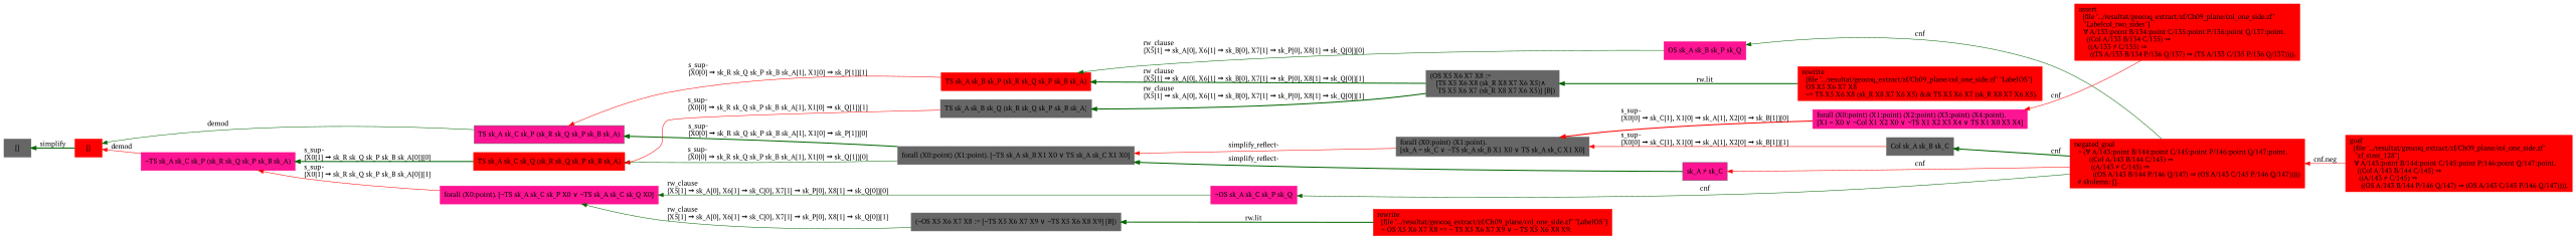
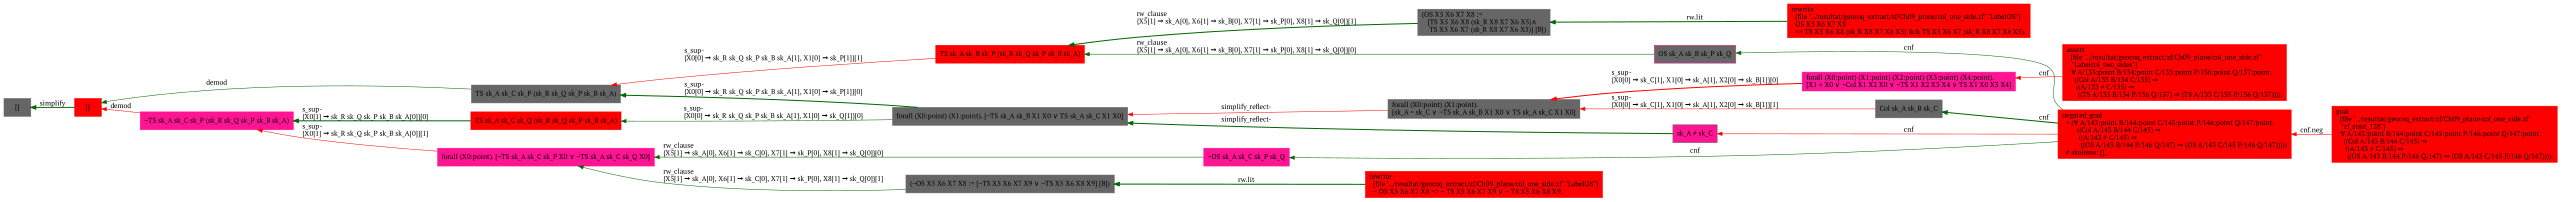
  digraph {
    fontname="PT Serif"
    rankdir=LR
    node [color=gray40 fontname="PT Serif" shape=box style=filled]
    edge [color=darkgreen dir=back fontname="PT Serif" style=solid]
    n1 [label="[]"]
    n2 [color=red label="[]"]
-   n3 [label="TS sk_A sk_C sk_P (sk_R sk_Q sk_P sk_B sk_A)\l" fillcolor=deeppink]
+   n3 [label="TS sk_A sk_C sk_P (sk_R sk_Q sk_P sk_B sk_A)\l"]
    n4 [color=deeppink label="¬TS sk_A sk_C sk_P (sk_R sk_Q sk_P sk_B sk_A)\l"]
    n5 [label="forall (X0:point) (X1:point). [¬TS sk_A sk_B X1 X0 ∨ TS sk_A sk_C X1 X0]\l"]
    n6 [color=red label="TS sk_A sk_B sk_P (sk_R sk_Q sk_P sk_B sk_A)\l"]
    n7 [color=deeppink label="forall (X0:point). [¬TS sk_A sk_C sk_P X0 ∨ ¬TS sk_A sk_C sk_Q X0]\l"]
    n8 [color=red label="TS sk_A sk_C sk_Q (sk_R sk_Q sk_P sk_B sk_A)\l"]
    n9 [fillcolor=deeppink label="sk_A ≠ sk_C\l"]
    n10 [label="forall (X0:point) (X1:point).\l[sk_A = sk_C ∨ ¬TS sk_A sk_B X1 X0 ∨ TS sk_A sk_C X1 X0]\l"]
    n11 [label="(OS X5 X6 X7 X8 :=\l   [TS X5 X6 X8 (sk_R X8 X7 X6 X5)∧\l    TS X5 X6 X7 (sk_R X8 X7 X6 X5)] [B])\l"]
-   n12 [color=deeppink label="OS sk_A sk_B sk_P sk_Q\l"]
+   n12 [color=deeppink label="OS sk_A sk_B sk_P sk_Q\l" fillcolor=gray40]
    n13 [color=red label="negated_goal\l  ¬ (∀ A/143:point B/144:point C/145:point P/146:point Q/147:point.\l        ((Col A/143 B/144 C/145) ⇒\l         ((A/143 ≠ C/145) ⇒\l          ((OS A/143 B/144 P/146 Q/147) ⇒ (OS A/143 C/145 P/146 Q/147)))))\l  # skolems: [].\l"]
    n14 [color=deeppink label="forall (X0:point) (X1:point) (X2:point) (X3:point) (X4:point).\l[X1 = X0 ∨ ¬Col X1 X2 X0 ∨ ¬TS X1 X2 X3 X4 ∨ TS X1 X0 X3 X4]\l"]
    n15 [label="Col sk_A sk_B sk_C\l"]
    n16 [color=red label="goal\l  [file \"../resultat/geocoq_extract/zf/Ch09_plane/col_one_side.zf\" \l   \"zf_stmt_128\"]\l  ∀ A/143:point B/144:point C/145:point P/146:point Q/147:point.\l    ((Col A/143 B/144 C/145) ⇒\l     ((A/143 ≠ C/145) ⇒\l      ((OS A/143 B/144 P/146 Q/147) ⇒ (OS A/143 C/145 P/146 Q/147)))).\l"]
    n17 [color=red label="assert\l  [file \"../resultat/geocoq_extract/zf/Ch09_plane/col_one_side.zf\" \l   \"Labelcol_two_sides\"]\l  ∀ A/133:point B/134:point C/135:point P/136:point Q/137:point.\l    ((Col A/133 B/134 C/135) ⇒\l     ((A/133 ≠ C/135) ⇒\l      ((TS A/133 B/134 P/136 Q/137) ⇒ (TS A/133 C/135 P/136 Q/137)))).\l"]
    n18 [color=red label="rewrite\l  [file \"../resultat/geocoq_extract/zf/Ch09_plane/col_one_side.zf\" \"LabelOS\"]\l  OS X5 X6 X7 X8\l  =\> TS X5 X6 X8 (sk_R X8 X7 X6 X5) && TS X5 X6 X7 (sk_R X8 X7 X6 X5).\l"]
    n19 [label="(¬OS X5 X6 X7 X8 := [¬TS X5 X6 X7 X9 ∨ ¬TS X5 X6 X8 X9] [B])\l"]
    n20 [color=deeppink label="¬OS sk_A sk_C sk_P sk_Q\l"]
-   n21 [label="TS sk_A sk_B sk_Q (sk_R sk_Q sk_P sk_B sk_A)\l"]
    n22 [color=red label="rewrite\l  [file \"../resultat/geocoq_extract/zf/Ch09_plane/col_one_side.zf\" \"LabelOS\"]\l  ¬ OS X5 X6 X7 X8 =\> ¬ TS X5 X6 X7 X9 ∨ ¬ TS X5 X6 X8 X9.\l"]
    n1 -> n2 [label=simplify style=bold]
    n2 -> n3 [label=demod]
    n2 -> n4 [color=red label=demod]
    n3 -> n5 [label="s_sup-\l\{X0[0] → sk_R sk_Q sk_P sk_B sk_A[1], X1[0] → sk_P[1]\}[0]\l" style=bold]
    n3 -> n6 [color=red label="s_sup-\l\{X0[0] → sk_R sk_Q sk_P sk_B sk_A[1], X1[0] → sk_P[1]\}[1]\l"]
    n4 -> n7 [color=red label="s_sup-\l\{X0[1] → sk_R sk_Q sk_P sk_B sk_A[0]\}[1]\l"]
    n4 -> n8 [label="s_sup-\l\{X0[1] → sk_R sk_Q sk_P sk_B sk_A[0]\}[0]\l" style=bold]
    n5 -> n9 [label="simplify_reflect-" style=bold]
    n5 -> n10 [color=red label="simplify_reflect-"]
    n6 -> n11 [label="rw_clause\l\{X5[1] → sk_A[0], X6[1] → sk_B[0], X7[1] → sk_P[0], X8[1] → sk_Q[0]\}[1]\l" style=bold]
    n6 -> n12 [label="rw_clause\l\{X5[1] → sk_A[0], X6[1] → sk_B[0], X7[1] → sk_P[0], X8[1] → sk_Q[0]\}[0]\l"]
    n7 -> n19 [label="rw_clause\l\{X5[1] → sk_A[0], X6[1] → sk_C[0], X7[1] → sk_P[0], X8[1] → sk_Q[0]\}[1]\l"]
    n7 -> n20 [label="rw_clause\l\{X5[1] → sk_A[0], X6[1] → sk_C[0], X7[1] → sk_P[0], X8[1] → sk_Q[0]\}[0]\l"]
    n8 -> n5 [label="s_sup-\l\{X0[0] → sk_R sk_Q sk_P sk_B sk_A[1], X1[0] → sk_Q[1]\}[0]\l"]
-   n8 -> n21 [color=red label="s_sup-\l\{X0[0] → sk_R sk_Q sk_P sk_B sk_A[1], X1[0] → sk_Q[1]\}[1]\l"]
    n9 -> n13 [color=red label=cnf]
    n10 -> n14 [color=red label="s_sup-\l\{X0[0] → sk_C[1], X1[0] → sk_A[1], X2[0] → sk_B[1]\}[0]\l" style=bold]
    n10 -> n15 [color=red label="s_sup-\l\{X0[0] → sk_C[1], X1[0] → sk_A[1], X2[0] → sk_B[1]\}[1]\l"]
    n11 -> n18 [label="rw.lit" style=bold]
    n12 -> n13 [label=cnf]
    n13 -> n16 [color=red label="cnf.neg"]
    n14 -> n17 [color=red label=cnf]
    n15 -> n13 [label=cnf style=bold]
    n19 -> n22 [label="rw.lit" style=bold]
    n20 -> n13 [label=cnf]
-   n21 -> n11 [label="rw_clause\l\{X5[1] → sk_A[0], X6[1] → sk_B[0], X7[1] → sk_P[0], X8[1] → sk_Q[0]\}[1]\l" style=bold]
  }
